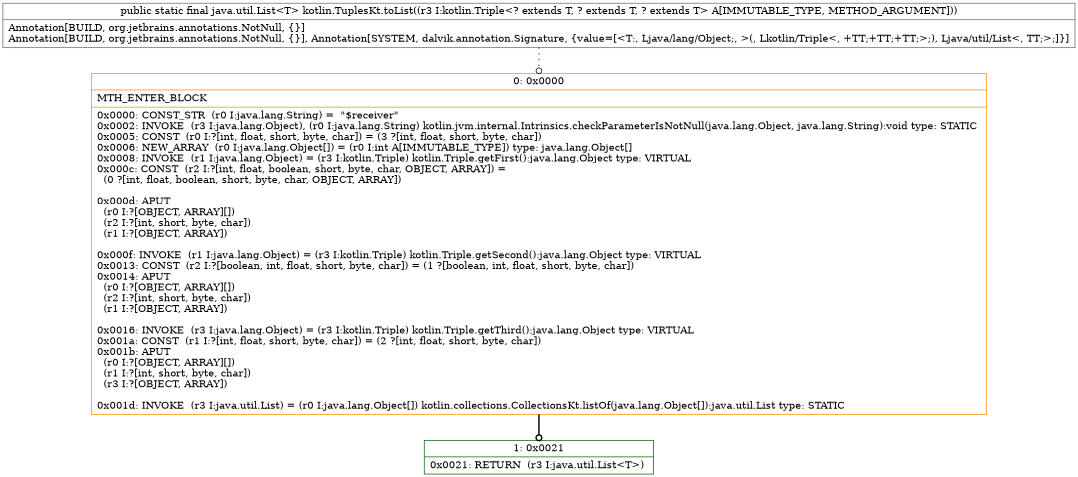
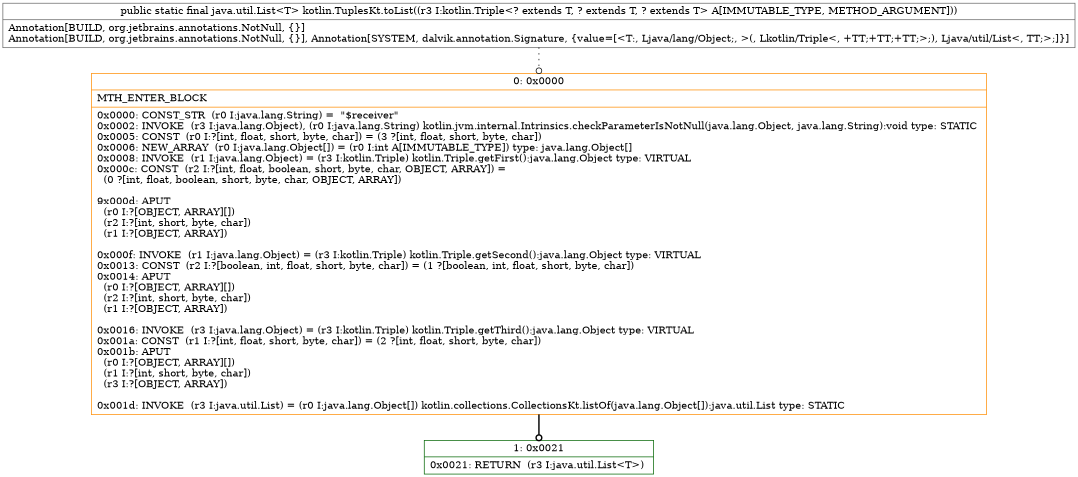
  digraph {
    node [shape=record]
    edge [arrowhead=odot]
-   n1 [label="{0\:\ 0x0000|MTH_ENTER_BLOCK\l|0x0000: CONST_STR  (r0 I:java.lang.String) =  \"$receiver\" \l0x0002: INVOKE  (r3 I:java.lang.Object), (r0 I:java.lang.String) kotlin.jvm.internal.Intrinsics.checkParameterIsNotNull(java.lang.Object, java.lang.String):void type: STATIC \l0x0005: CONST  (r0 I:?[int, float, short, byte, char]) = (3 ?[int, float, short, byte, char]) \l0x0006: NEW_ARRAY  (r0 I:java.lang.Object[]) = (r0 I:int A[IMMUTABLE_TYPE]) type: java.lang.Object[] \l0x0008: INVOKE  (r1 I:java.lang.Object) = (r3 I:kotlin.Triple) kotlin.Triple.getFirst():java.lang.Object type: VIRTUAL \l0x000c: CONST  (r2 I:?[int, float, boolean, short, byte, char, OBJECT, ARRAY]) = \l  (0 ?[int, float, boolean, short, byte, char, OBJECT, ARRAY])\l \l0x000d: APUT  \l  (r0 I:?[OBJECT, ARRAY][])\l  (r2 I:?[int, short, byte, char])\l  (r1 I:?[OBJECT, ARRAY])\l \l0x000f: INVOKE  (r1 I:java.lang.Object) = (r3 I:kotlin.Triple) kotlin.Triple.getSecond():java.lang.Object type: VIRTUAL \l0x0013: CONST  (r2 I:?[boolean, int, float, short, byte, char]) = (1 ?[boolean, int, float, short, byte, char]) \l0x0014: APUT  \l  (r0 I:?[OBJECT, ARRAY][])\l  (r2 I:?[int, short, byte, char])\l  (r1 I:?[OBJECT, ARRAY])\l \l0x0016: INVOKE  (r3 I:java.lang.Object) = (r3 I:kotlin.Triple) kotlin.Triple.getThird():java.lang.Object type: VIRTUAL \l0x001a: CONST  (r1 I:?[int, float, short, byte, char]) = (2 ?[int, float, short, byte, char]) \l0x001b: APUT  \l  (r0 I:?[OBJECT, ARRAY][])\l  (r1 I:?[int, short, byte, char])\l  (r3 I:?[OBJECT, ARRAY])\l \l0x001d: INVOKE  (r3 I:java.util.List) = (r0 I:java.lang.Object[]) kotlin.collections.CollectionsKt.listOf(java.lang.Object[]):java.util.List type: STATIC \l}" color=darkorange]
+   n1 [label="{0\:\ 0x0000|MTH_ENTER_BLOCK\l|0x0000: CONST_STR  (r0 I:java.lang.String) =  \"$receiver\" \l0x0002: INVOKE  (r3 I:java.lang.Object), (r0 I:java.lang.String) kotlin.jvm.internal.Intrinsics.checkParameterIsNotNull(java.lang.Object, java.lang.String):void type: STATIC \l0x0005: CONST  (r0 I:?[int, float, short, byte, char]) = (3 ?[int, float, short, byte, char]) \l0x0006: NEW_ARRAY  (r0 I:java.lang.Object[]) = (r0 I:int A[IMMUTABLE_TYPE]) type: java.lang.Object[] \l0x0008: INVOKE  (r1 I:java.lang.Object) = (r3 I:kotlin.Triple) kotlin.Triple.getFirst():java.lang.Object type: VIRTUAL \l0x000c: CONST  (r2 I:?[int, float, boolean, short, byte, char, OBJECT, ARRAY]) = \l  (0 ?[int, float, boolean, short, byte, char, OBJECT, ARRAY])\l \l9x000d: APUT  \l  (r0 I:?[OBJECT, ARRAY][])\l  (r2 I:?[int, short, byte, char])\l  (r1 I:?[OBJECT, ARRAY])\l \l0x000f: INVOKE  (r1 I:java.lang.Object) = (r3 I:kotlin.Triple) kotlin.Triple.getSecond():java.lang.Object type: VIRTUAL \l0x0013: CONST  (r2 I:?[boolean, int, float, short, byte, char]) = (1 ?[boolean, int, float, short, byte, char]) \l0x0014: APUT  \l  (r0 I:?[OBJECT, ARRAY][])\l  (r2 I:?[int, short, byte, char])\l  (r1 I:?[OBJECT, ARRAY])\l \l0x0016: INVOKE  (r3 I:java.lang.Object) = (r3 I:kotlin.Triple) kotlin.Triple.getThird():java.lang.Object type: VIRTUAL \l0x001a: CONST  (r1 I:?[int, float, short, byte, char]) = (2 ?[int, float, short, byte, char]) \l0x001b: APUT  \l  (r0 I:?[OBJECT, ARRAY][])\l  (r1 I:?[int, short, byte, char])\l  (r3 I:?[OBJECT, ARRAY])\l \l0x001d: INVOKE  (r3 I:java.util.List) = (r0 I:java.lang.Object[]) kotlin.collections.CollectionsKt.listOf(java.lang.Object[]):java.util.List type: STATIC \l}" color=darkorange]
    n2 [label="{1\:\ 0x0021|0x0021: RETURN  (r3 I:java.util.List\<T\>) \l}" color=darkgreen]
    n3 [label="{public static final java.util.List\<T\> kotlin.TuplesKt.toList((r3 I:kotlin.Triple\<? extends T, ? extends T, ? extends T\> A[IMMUTABLE_TYPE, METHOD_ARGUMENT]))  | Annotation[BUILD, org.jetbrains.annotations.NotNull, \{\}]\lAnnotation[BUILD, org.jetbrains.annotations.NotNull, \{\}], Annotation[SYSTEM, dalvik.annotation.Signature, \{value=[\<T:, Ljava\/lang\/Object;, \>(, Lkotlin\/Triple\<, +TT;+TT;+TT;\>;), Ljava\/util\/List\<, TT;\>;]\}]\l}" color=gray40]
    n1 -> n2 [style=bold]
    n3 -> n1 [style=dotted]
  }
